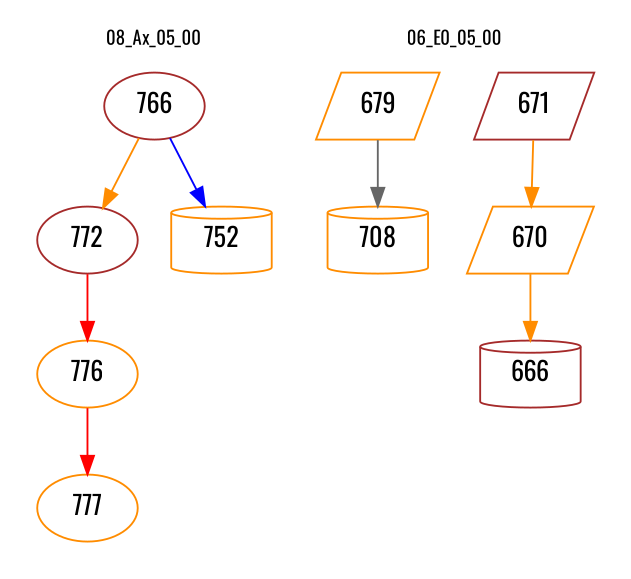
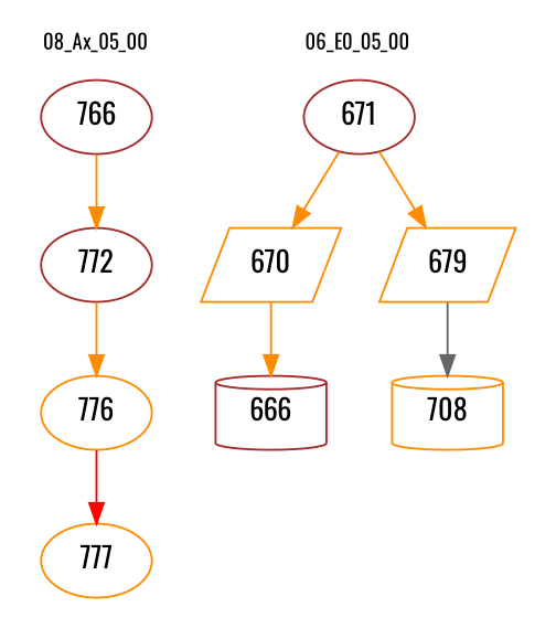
  digraph {
    fontname=Oswald
    node [color=darkorange fontname=Oswald shape=ellipse]
    edge [color=darkorange fontname=Oswald]
    n1 [color=brown label=772]
    n2 [color=brown label=766]
    n3 [label=776]
-   n4 [label=752 shape=cylinder]
    n5 [label=777]
-   n6 [color=brown label=671 shape=parallelogram]
+   n6 [color=brown label=671]
    n7 [label=670 shape=parallelogram]
    n8 [label=679 shape=parallelogram]
    n9 [color=brown label=666 shape=cylinder]
    n10 [label=708 shape=cylinder]
    subgraph cluster_1 {
      color=white
      fontsize=10
      label="08_Ax_05_00"
      n1
      n2
      n3
-     n4
      n5
    }
    subgraph cluster_2 {
      color=white
      fontsize=10
      label="06_E0_05_00"
      n6
      n7
      n8
      n9
      n10
    }
-   n1 -> n3 [color=red]
+   n1 -> n3
    n2 -> n1
-   n2 -> n4 [color=blue]
    n3 -> n5 [color=red]
    n6 -> n7
+   n6 -> n8
    n7 -> n9
    n8 -> n10 [color=gray40]
  }
